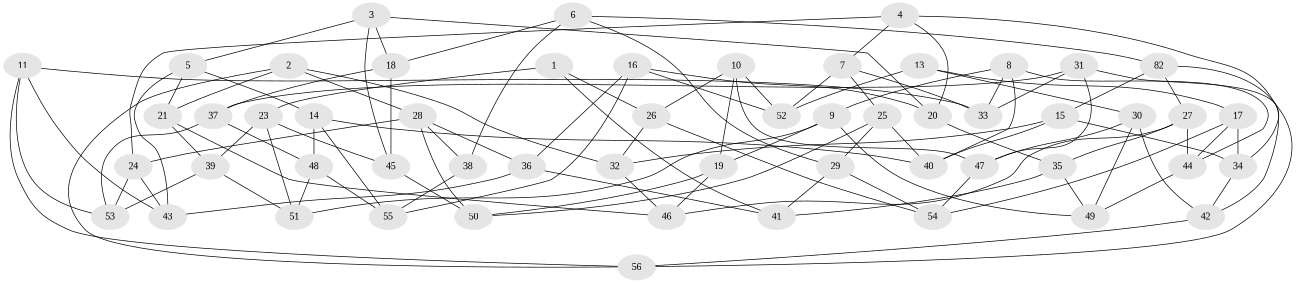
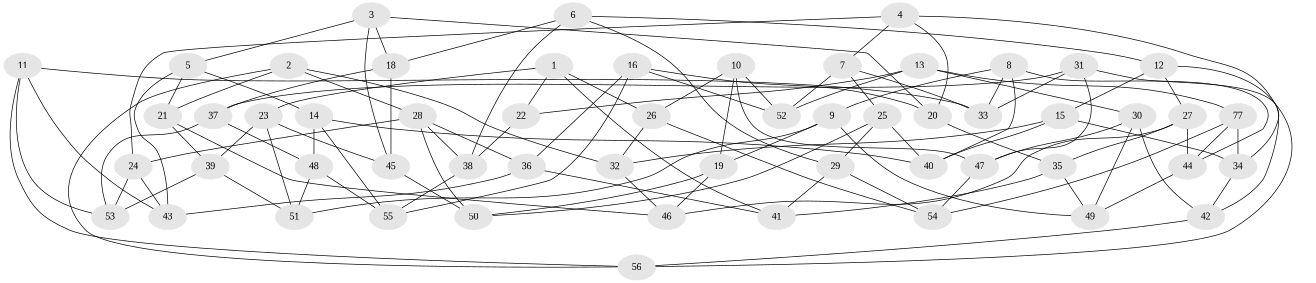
  graph {
    fontname="Liberation Serif"
    node [color=gray90 fontname="Liberation Serif" style=filled]
    edge [fontname="Liberation Serif"]
    1
+   22
    23
    26
    41
    38
    45
    51
    39
    32
    54
    2
    21
    28
    56
    46
    24
    36
    50
    3
    5
    18
    20
    14
    43
    37
    35
    4
    7
    34
    25
    33
    52
    53
    42
    40
    48
    55
    6
-   12 [label=82]
+   12
    29
    15
    27
    8
    9
    44
    19
    49
    10
    47
    11
    13
-   17
+   17 [label=77]
    30
    16
    31
+   1 -- 22
    1 -- 23
    1 -- 26
    1 -- 41
+   22 -- 38
    23 -- 45
    23 -- 51
    23 -- 39
    26 -- 32
    26 -- 54
    38 -- 55
    45 -- 50
    39 -- 51
    39 -- 53
    32 -- 46
    2 -- 32
    2 -- 21
    2 -- 28
    2 -- 56
    21 -- 39
    21 -- 46
    28 -- 38
    28 -- 24
    28 -- 36
    28 -- 50
    24 -- 43
    24 -- 53
    36 -- 41
    36 -- 43
    3 -- 45
    3 -- 5
    3 -- 18
    3 -- 20
    5 -- 21
    5 -- 14
    5 -- 43
    18 -- 45
    18 -- 37
    20 -- 35
    14 -- 40
    14 -- 48
    14 -- 55
    37 -- 53
    37 -- 48
    35 -- 41
    35 -- 49
    4 -- 24
    4 -- 20
    4 -- 7
    4 -- 34
    7 -- 25
    7 -- 33
    7 -- 52
    34 -- 42
    25 -- 50
    25 -- 40
    25 -- 29
    42 -- 56
    48 -- 51
    48 -- 55
    6 -- 38
    6 -- 18
    6 -- 12
    6 -- 29
    12 -- 42
    12 -- 15
    12 -- 27
    29 -- 41
    29 -- 54
    15 -- 32
    15 -- 34
    15 -- 40
    27 -- 46
    27 -- 35
    27 -- 44
    8 -- 33
    8 -- 40
    8 -- 9
    8 -- 44
    9 -- 51
    9 -- 19
    9 -- 49
    44 -- 49
    19 -- 46
    19 -- 50
    10 -- 26
    10 -- 52
    10 -- 19
    10 -- 47
    47 -- 54
    11 -- 56
    11 -- 43
    11 -- 33
    11 -- 53
+   13 -- 22
    13 -- 52
    13 -- 17
    13 -- 30
    17 -- 54
    17 -- 34
    17 -- 44
    30 -- 42
    30 -- 49
    30 -- 47
    16 -- 36
    16 -- 20
    16 -- 52
    16 -- 55
    31 -- 56
    31 -- 37
    31 -- 33
    31 -- 47
  }
